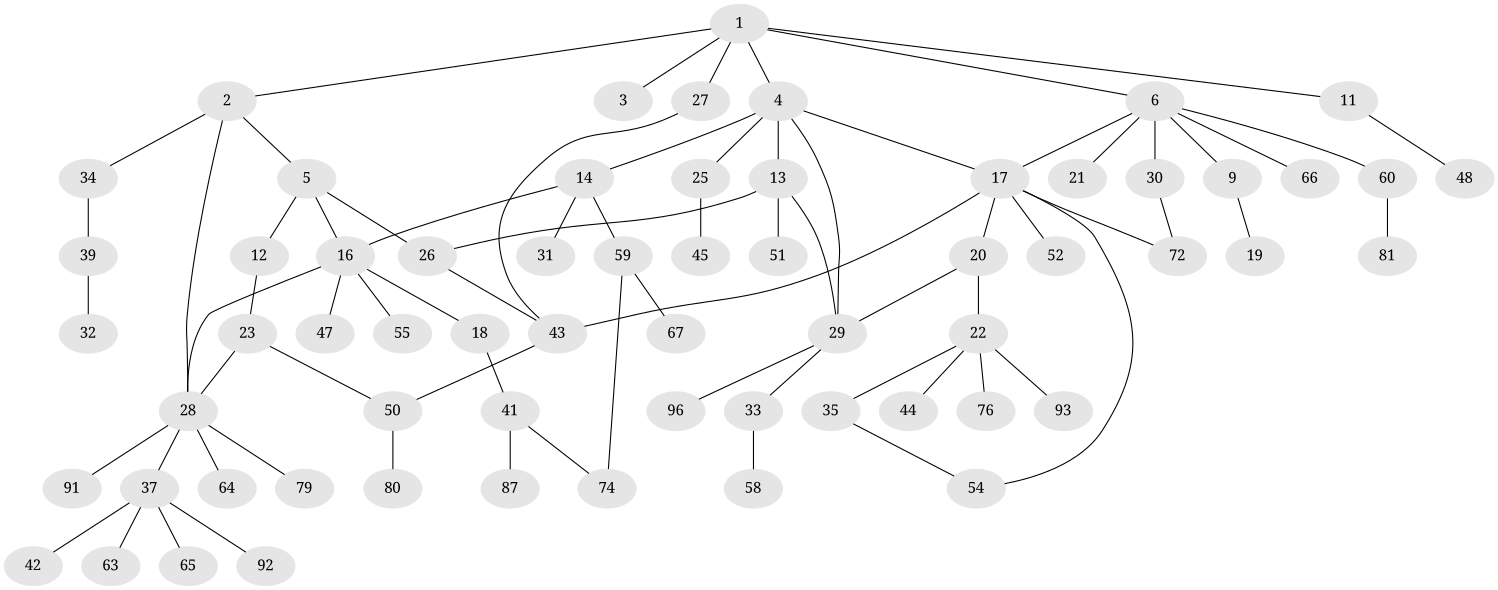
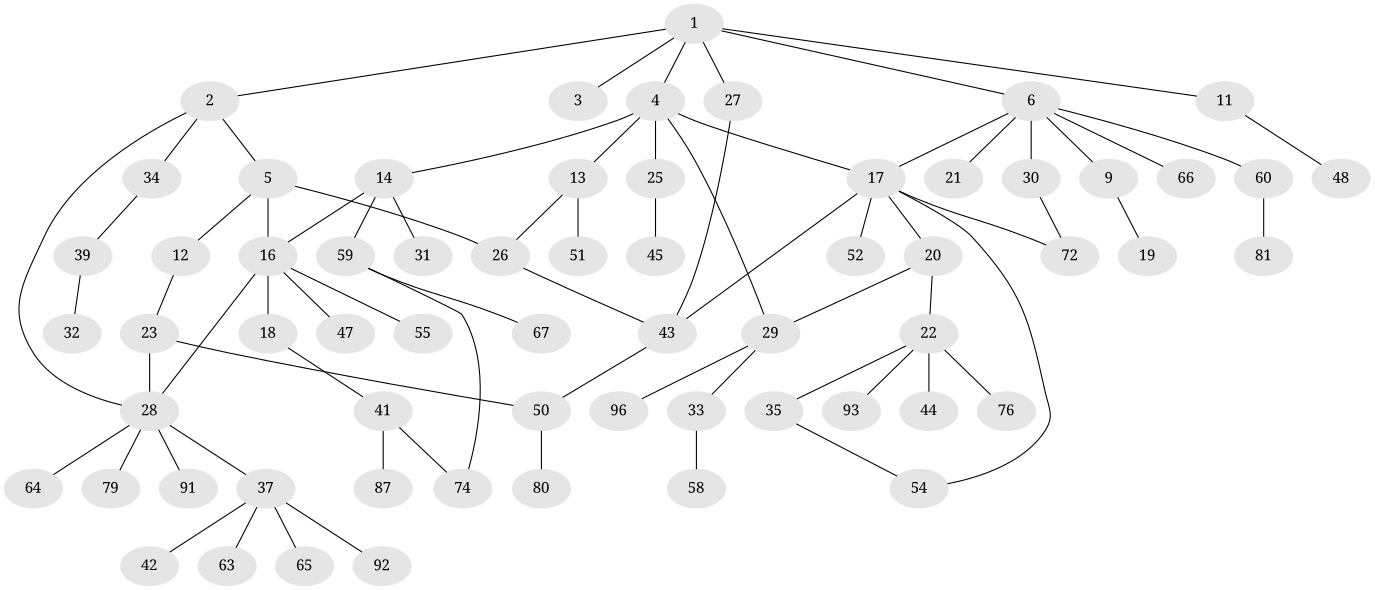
  graph {
    fontname="Noto Serif"
    node [color=gray90 fontname="Noto Serif" style=filled]
    edge [fontname="Noto Serif"]
    1 [super="+7"]
    2 [super="+68"]
    3
    4 [super="+10"]
    6 [super="+8"]
    11
    27 [super="+69"]
    5 [super="+24"]
    28 [super="+32"]
    34
    13 [super="+83"]
    14 [super="+15"]
    17 [super="+78"]
    25 [super="+94"]
    29 [super="+75"]
    9
    21
    30 [super="+38"]
    60 [super="+71"]
    66
    48 [super="+84"]
    43 [super="+86"]
    12 [super="+62"]
    16 [super="+36"]
    26 [super="+40"]
    37 [super="+73"]
    64
    79
    91
    39
    51
    31
    59 [super="+77"]
    20 [super="+46"]
    52 [super="+89"]
    54
    72
    45
    33 [super="+88"]
    96
    23
    18 [super="+57"]
    47
    55
    19 [super="+53"]
    81
    50 [super="+90"]
    74
    67
    41 [super="+61"]
    22 [super="+49"]
    87
    35 [super="+56"]
    44
    76
    93
    80
    42 [super="+70"]
    63
    65
    92
    58 [super="+95"]
    n63 [label=32 super="+85"]
    1 -- 2
    1 -- 3
    1 -- 4
    1 -- 6
    1 -- 11
    1 -- 27
    2 -- 5
    2 -- 28
    2 -- 34
    4 -- 13
    4 -- 14
    4 -- 17
    4 -- 25
    4 -- 29
    6 -- 17
    6 -- 9
    6 -- 21
    6 -- 30
    6 -- 60
    6 -- 66
    11 -- 48
    27 -- 43
    5 -- 12
    5 -- 16
    5 -- 26
    28 -- 37
    28 -- 64
    28 -- 79
    28 -- 91
    34 -- 39
-   13 -- 29
    13 -- 26
    13 -- 51
    14 -- 16
    14 -- 31
    14 -- 59
    17 -- 43
    17 -- 20
    17 -- 52
    17 -- 54
    17 -- 72
    25 -- 45
    29 -- 33
    29 -- 96
    9 -- 19
    30 -- 72
    60 -- 81
    43 -- 50
    12 -- 23
    16 -- 28
    16 -- 18
    16 -- 47
    16 -- 55
    26 -- 43
    37 -- 42
    37 -- 63
    37 -- 65
    37 -- 92
    39 -- n63
    59 -- 74
    59 -- 67
    20 -- 29
    20 -- 22
    33 -- 58
    23 -- 28
    23 -- 50
    18 -- 41
    50 -- 80
    41 -- 74
    41 -- 87
    22 -- 35
    22 -- 44
    22 -- 76
    22 -- 93
    35 -- 54
  }
